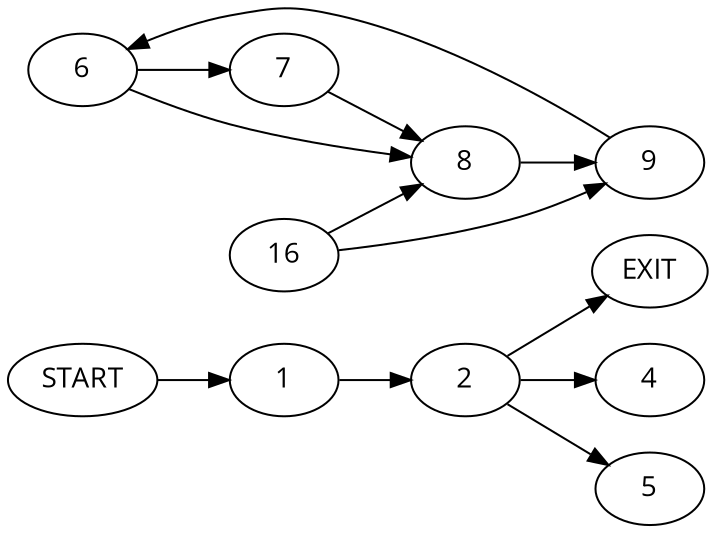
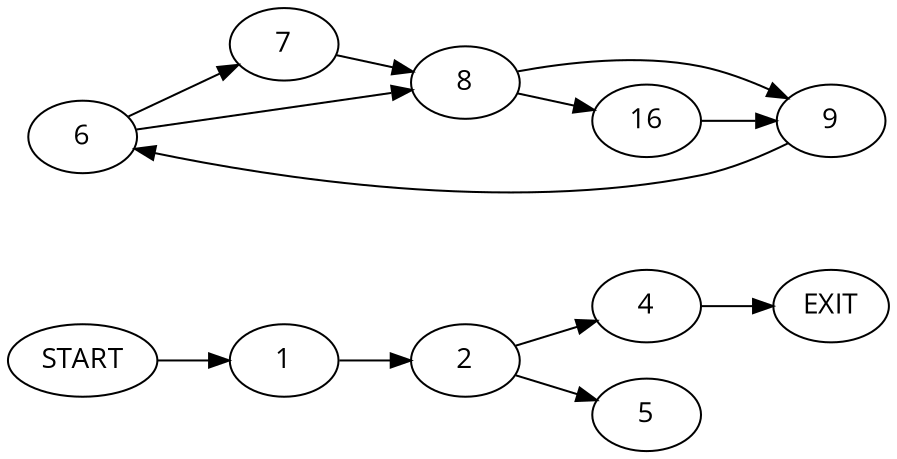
  digraph {
    fontname="Open Sans"
    rankdir=LR
    node [fontname="Open Sans"]
    edge [fontname="Open Sans"]
    n1 [label=START]
    1
    2
    n4 [label=EXIT]
    4
    5
    6
    7
    8
    9
    n11 [label=16]
    n1 -> 1
    1 -> 2
    2 -> 4
    2 -> 5
-   2 -> n4
+   4 -> n4
    6 -> 7
    6 -> 8
    7 -> 8
    8 -> 9
-   n11 -> 8
+   8 -> n11
    9 -> 6
    n11 -> 9
  }
